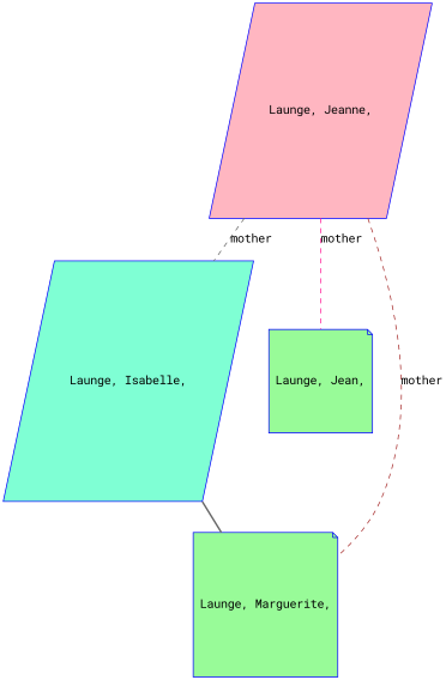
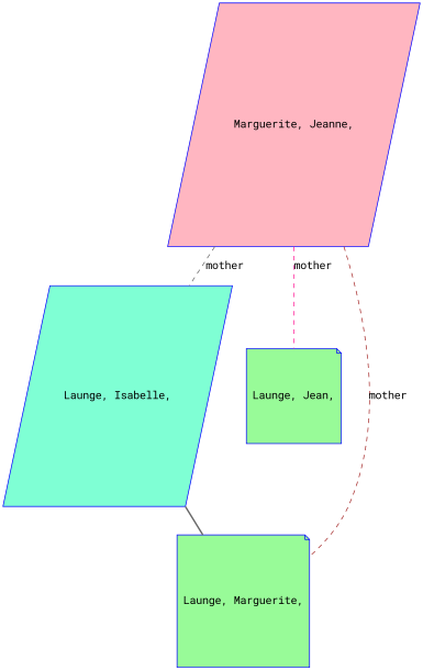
  digraph {
    fontname="Roboto Mono"
    node [color=blue fillcolor=palegreen fontname="Roboto Mono" regular=1 shape=parallelogram style=filled]
    edge [color=gray40 dir=none fontname="Roboto Mono" style=dashed arrowsize=0.0]
    n1 [fillcolor=aquamarine label="Launge, Isabelle,"]
    n2 [label="Launge, Jean," shape=note]
    n3 [label="Launge, Marguerite," shape=note]
-   n4 [fillcolor=lightpink label="Launge, Jeanne,"]
+   n4 [fillcolor=lightpink label="Marguerite, Jeanne,"]
    subgraph sub_1 {
      rank=same
      n1
      n2
    }
    subgraph sub_2 {
      rank=same
      n3
    }
    n1 -> n3 [style=bold arrowsize=""]
    n4 -> n1 [label=mother]
    n4 -> n2 [color=deeppink label=mother]
    n4 -> n3 [color=brown label=mother]
  }
